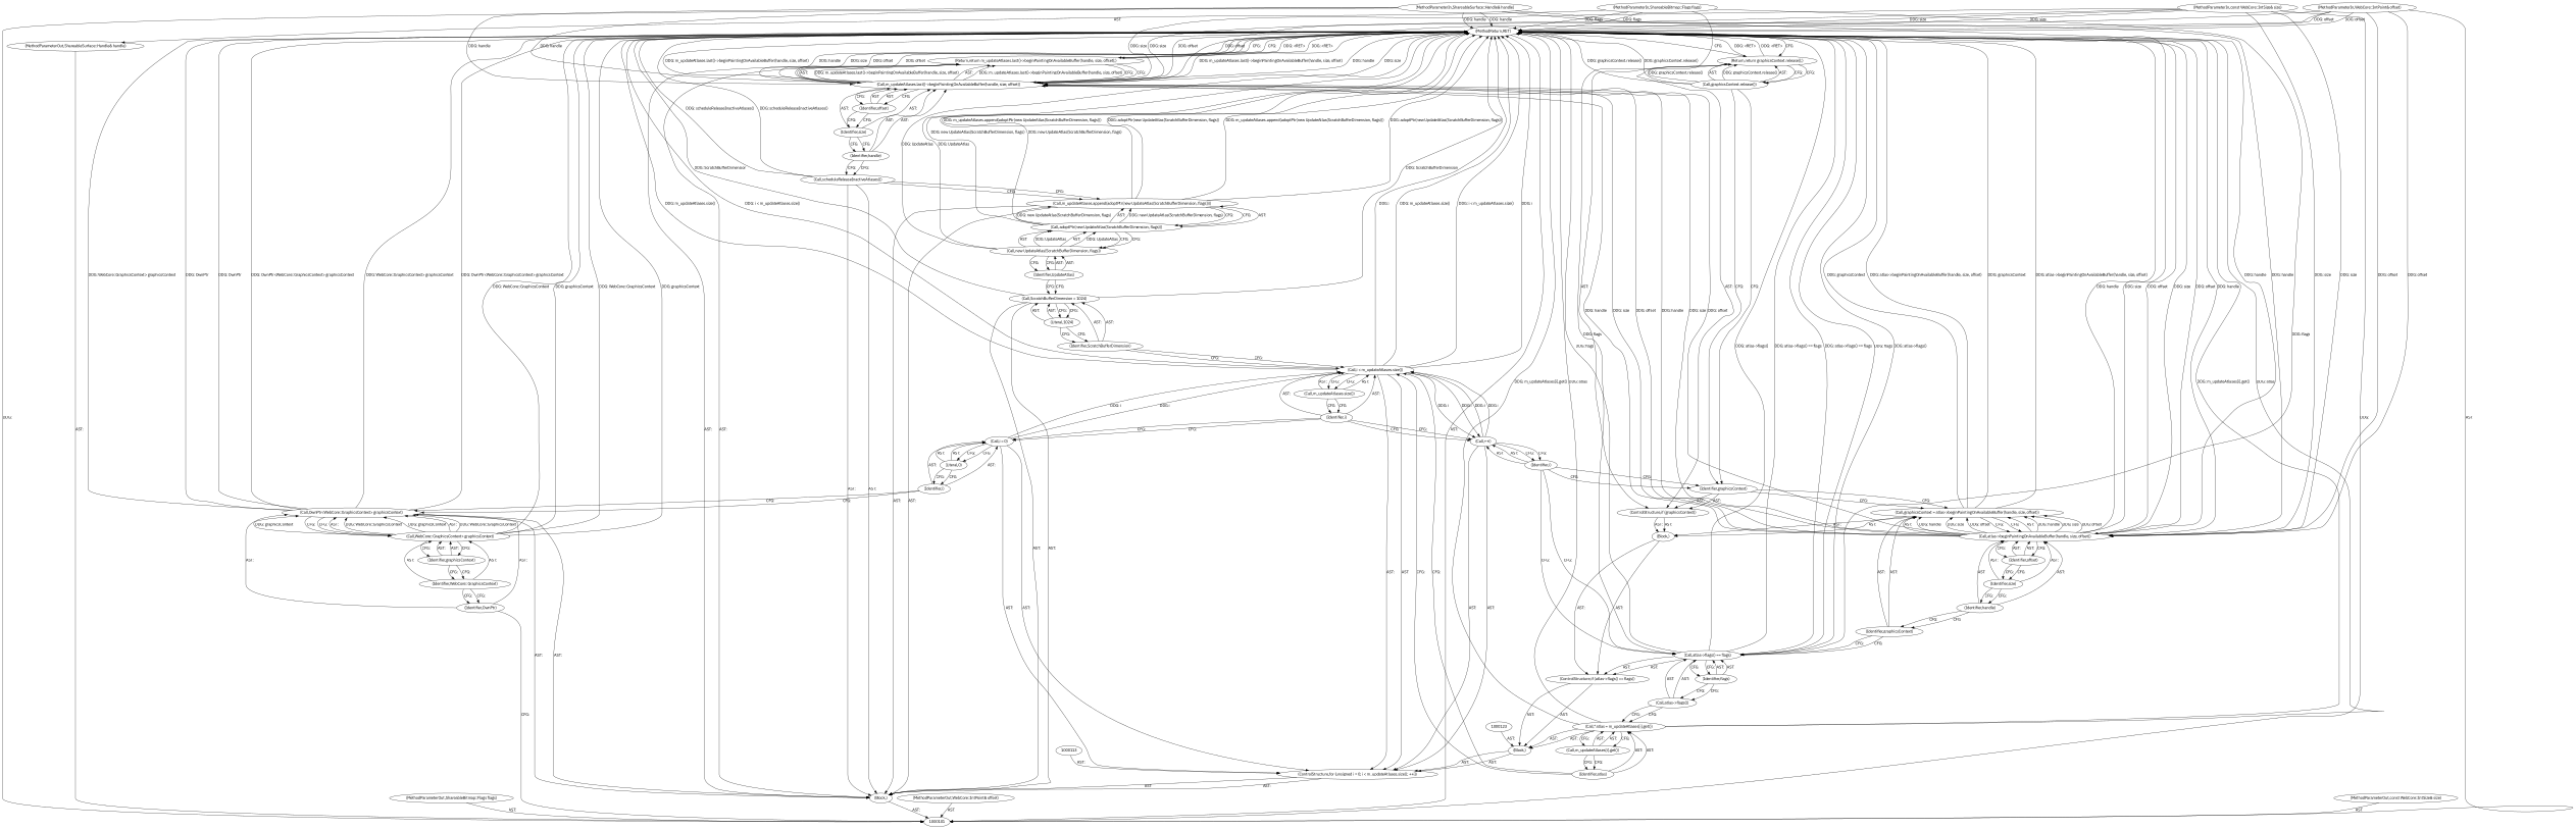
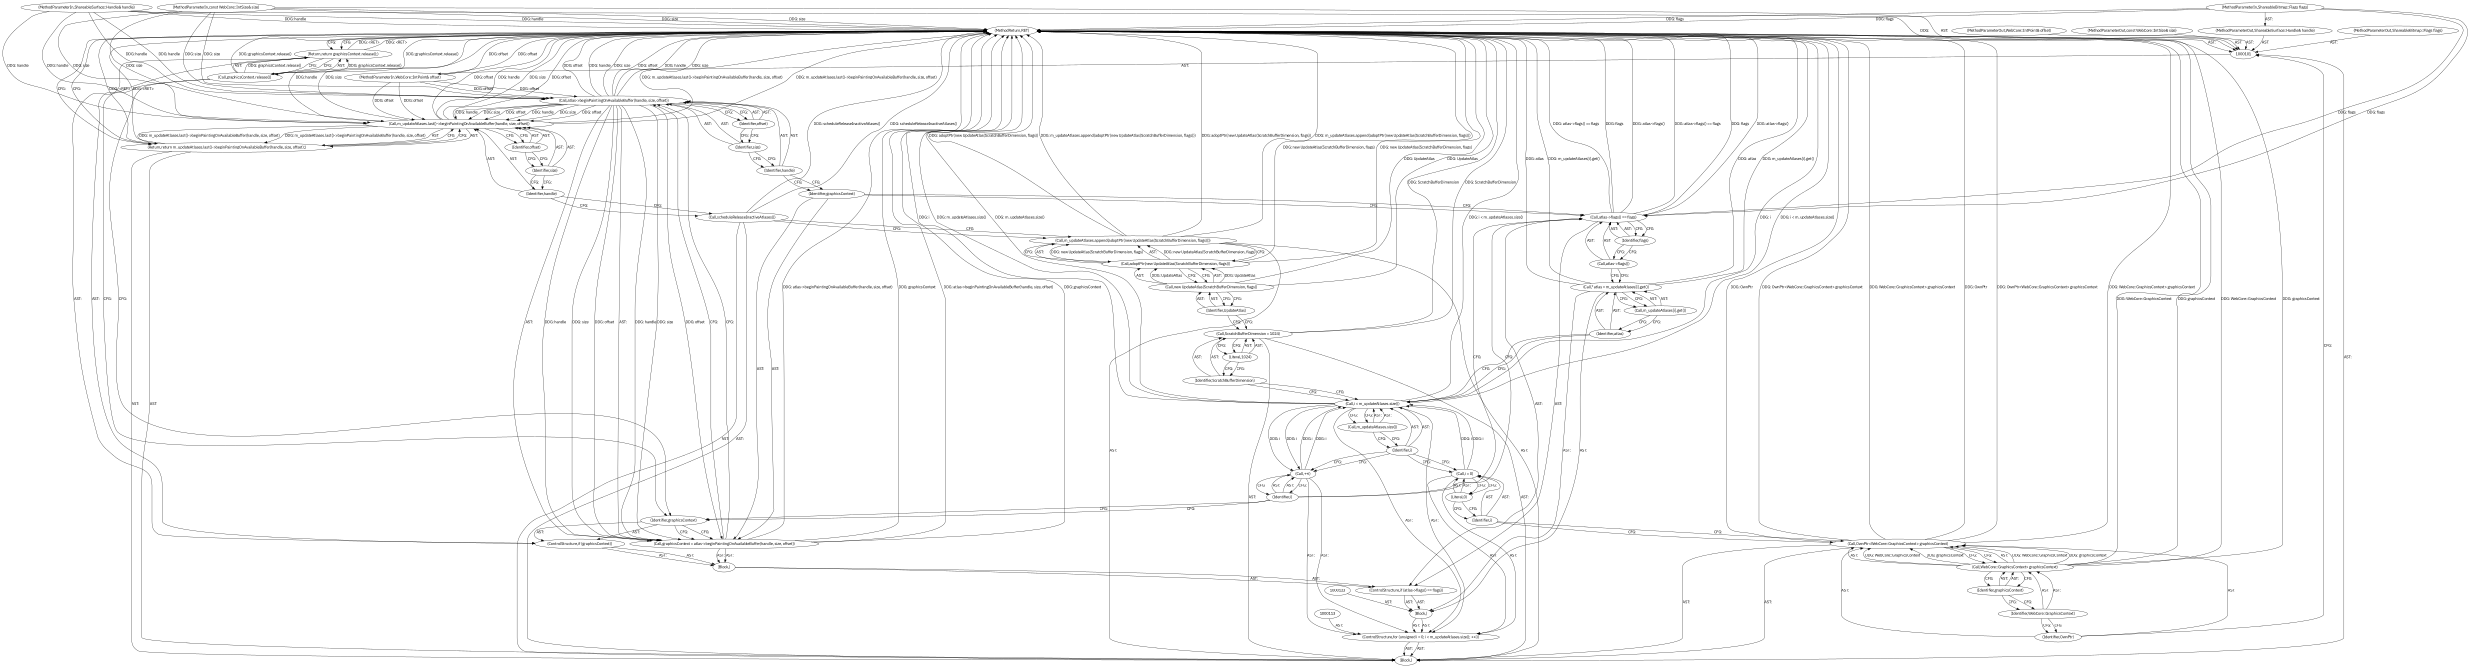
  digraph {
    fontname="IBM Plex Sans"
    node [fontname="IBM Plex Sans"]
    edge [fontname="IBM Plex Sans"]
    n1 [label="(MethodParameterIn,ShareableBitmap::Flags flags)"]
    n2 [label="(MethodReturn,RET)"]
    n3 [label="(Call,atlas->flags() == flags)"]
    n4 [label="(MethodParameterOut,ShareableSurface::Handle& handle)"]
    1000101
    n6 [label="(Return,return m_updateAtlases.last()->beginPaintingOnAvailableBuffer(handle, size, offset);)"]
    n7 [label="(Return,return graphicsContext.release();)"]
    n8 [label="(Identifier,flags)"]
    n9 [label="(ControlStructure,if (atlas->flags() == flags))"]
    n10 [label="(MethodParameterOut,ShareableBitmap::Flags flags)"]
    n11 [label="(MethodParameterIn,ShareableSurface::Handle& handle)"]
    n12 [label="(Call,m_updateAtlases.last()->beginPaintingOnAvailableBuffer(handle, size, offset))"]
    n13 [label="(Call,atlas->beginPaintingOnAvailableBuffer(handle, size, offset))"]
    n14 [label="(Identifier,offset)"]
    n15 [label="(Call,graphicsContext = atlas->beginPaintingOnAvailableBuffer(handle, size, offset))"]
    n16 [label="(Identifier,offset)"]
    n17 [label="(MethodParameterIn,WebCore::IntPoint& offset)"]
    n18 [label="(MethodParameterOut,WebCore::IntPoint& offset)"]
    n19 [label="(Block,)"]
    n20 [label="(ControlStructure,if (graphicsContext))"]
    n21 [label="(Call,graphicsContext.release())"]
    n22 [label="(MethodParameterIn,const WebCore::IntSize& size)"]
    n23 [label="(MethodParameterOut,const WebCore::IntSize& size)"]
    n24 [label="(Call,ScratchBufferDimension = 1024)"]
    n25 [label="(Literal,1024)"]
    n26 [label="(Identifier,ScratchBufferDimension)"]
    n27 [label="(Call,i < m_updateAtlases.size())"]
    n28 [label="(ControlStructure,for (unsigned i = 0; i < m_updateAtlases.size(); ++i))"]
    n29 [label="(Call,m_updateAtlases.size())"]
    n30 [label="(Call,++i)"]
    n31 [label="(Call,adoptPtr(new UpdateAtlas(ScratchBufferDimension, flags)))"]
    n32 [label="(Call,new UpdateAtlas(ScratchBufferDimension, flags))"]
    n33 [label="(Call,m_updateAtlases.append(adoptPtr(new UpdateAtlas(ScratchBufferDimension, flags))))"]
    n34 [label="(Identifier,UpdateAtlas)"]
    n35 [label="(Call,scheduleReleaseInactiveAtlases())"]
    n36 [label="(Identifier,size)"]
    n37 [label="(Identifier,handle)"]
    n38 [label="(Call,WebCore::GraphicsContext> graphicsContext)"]
    n39 [label="(Identifier,graphicsContext)"]
    n40 [label="(Call,OwnPtr<WebCore::GraphicsContext> graphicsContext)"]
    n41 [label="(Identifier,WebCore::GraphicsContext)"]
    n42 [label="(Identifier,OwnPtr)"]
    n43 [label="(Call,i = 0)"]
    n44 [label="(Literal,0)"]
    n45 [label="(Identifier,i)"]
    n46 [label="(Identifier,i)"]
    n47 [label="(Identifier,i)"]
    n48 [label="(Identifier,graphicsContext)"]
    n49 [label="(Call,* atlas = m_updateAtlases[i].get())"]
    n50 [label="(Call,m_updateAtlases[i].get())"]
    n51 [label="(Block,)"]
    n52 [label="(Identifier,atlas)"]
    n53 [label="(Call,atlas->flags())"]
    n54 [label="(Block,)"]
    n55 [label="(Identifier,graphicsContext)"]
    n56 [label="(Identifier,size)"]
    n57 [label="(Identifier,handle)"]
    1000113
    1000123
    n1 -> n2 [label="DDG: flags"]
    n1 -> n2 [label="DDG: flags"]
    n1 -> n3 [label="DDG: flags"]
    n1 -> n3 [label="DDG: flags"]
    n1 -> n4 [label="AST: "]
    n2 -> 1000101 [label="AST: "]
    n2 -> n6 [label="CFG: "]
    n2 -> n6 [label="CFG: "]
    n2 -> n7 [label="CFG: "]
    n2 -> n7 [label="CFG: "]
    n3 -> n2 [label="DDG: atlas->flags() == flags"]
    n3 -> n2 [label="DDG: flags"]
    n3 -> n2 [label="DDG: atlas->flags()"]
    n3 -> n2 [label="DDG: atlas->flags() == flags"]
    n3 -> n2 [label="DDG: flags"]
    n3 -> n2 [label="DDG: atlas->flags()"]
    n3 -> n8 [label="CFG: "]
    n3 -> n8 [label="CFG: "]
    n3 -> n9 [label="AST: "]
    n3 -> n9 [label="AST: "]
    n4 -> 1000101 [label="AST: "]
    n6 -> n2 [label="DDG: <RET>"]
    n6 -> n2 [label="DDG: <RET>"]
    n6 -> n12 [label="CFG: "]
    n6 -> n12 [label="CFG: "]
    n6 -> n19 [label="AST: "]
    n6 -> n19 [label="AST: "]
    n7 -> n2 [label="DDG: <RET>"]
    n7 -> n2 [label="DDG: <RET>"]
    n7 -> n20 [label="AST: "]
    n7 -> n20 [label="AST: "]
    n7 -> n21 [label="CFG: "]
    n7 -> n21 [label="CFG: "]
    n8 -> n3 [label="AST: "]
    n8 -> n3 [label="AST: "]
    n8 -> n53 [label="CFG: "]
    n8 -> n53 [label="CFG: "]
    n9 -> n51 [label="AST: "]
    n9 -> n51 [label="AST: "]
    n10 -> 1000101 [label="AST: "]
    n11 -> n2 [label="DDG: handle"]
    n11 -> n2 [label="DDG: handle"]
    n11 -> 1000101 [label="DDG: "]
    n11 -> n12 [label="DDG: handle"]
    n11 -> n12 [label="DDG: handle"]
    n11 -> n13 [label="DDG: handle"]
    n11 -> n13 [label="DDG: handle"]
    n12 -> n2 [label="DDG: m_updateAtlases.last()->beginPaintingOnAvailableBuffer(handle, size, offset)"]
    n12 -> n2 [label="DDG: handle"]
    n12 -> n2 [label="DDG: size"]
    n12 -> n2 [label="DDG: offset"]
    n12 -> n2 [label="DDG: m_updateAtlases.last()->beginPaintingOnAvailableBuffer(handle, size, offset)"]
    n12 -> n2 [label="DDG: handle"]
    n12 -> n2 [label="DDG: size"]
    n12 -> n2 [label="DDG: offset"]
    n12 -> n6 [label="AST: "]
    n12 -> n6 [label="DDG: m_updateAtlases.last()->beginPaintingOnAvailableBuffer(handle, size, offset)"]
    n12 -> n6 [label="AST: "]
    n12 -> n6 [label="DDG: m_updateAtlases.last()->beginPaintingOnAvailableBuffer(handle, size, offset)"]
    n12 -> n14 [label="CFG: "]
    n12 -> n14 [label="CFG: "]
    n13 -> n2 [label="DDG: handle"]
    n13 -> n2 [label="DDG: size"]
    n13 -> n2 [label="DDG: offset"]
    n13 -> n2 [label="DDG: handle"]
    n13 -> n2 [label="DDG: size"]
    n13 -> n2 [label="DDG: offset"]
    n13 -> n12 [label="DDG: handle"]
    n13 -> n12 [label="DDG: size"]
    n13 -> n12 [label="DDG: offset"]
    n13 -> n12 [label="DDG: handle"]
    n13 -> n12 [label="DDG: size"]
    n13 -> n12 [label="DDG: offset"]
    n13 -> n15 [label="AST: "]
    n13 -> n15 [label="DDG: handle"]
    n13 -> n15 [label="DDG: size"]
    n13 -> n15 [label="DDG: offset"]
    n13 -> n15 [label="AST: "]
    n13 -> n15 [label="DDG: handle"]
    n13 -> n15 [label="DDG: size"]
    n13 -> n15 [label="DDG: offset"]
    n13 -> n16 [label="CFG: "]
    n13 -> n16 [label="CFG: "]
    n14 -> n12 [label="AST: "]
    n14 -> n12 [label="AST: "]
    n14 -> n36 [label="CFG: "]
    n14 -> n36 [label="CFG: "]
    n15 -> n2 [label="DDG: atlas->beginPaintingOnAvailableBuffer(handle, size, offset)"]
    n15 -> n2 [label="DDG: graphicsContext"]
    n15 -> n2 [label="DDG: atlas->beginPaintingOnAvailableBuffer(handle, size, offset)"]
    n15 -> n2 [label="DDG: graphicsContext"]
    n15 -> n13 [label="CFG: "]
    n15 -> n13 [label="CFG: "]
    n15 -> n54 [label="AST: "]
    n15 -> n54 [label="AST: "]
    n16 -> n13 [label="AST: "]
    n16 -> n13 [label="AST: "]
    n16 -> n56 [label="CFG: "]
    n16 -> n56 [label="CFG: "]
    n17 -> n2 [label="DDG: offset"]
    n17 -> n2 [label="DDG: offset"]
-   n17 -> 1000101 [label="AST: "]
+   1000101 -> n17 [label="AST: "]
    n17 -> n12 [label="DDG: offset"]
    n17 -> n12 [label="DDG: offset"]
    n17 -> n13 [label="DDG: offset"]
    n17 -> n13 [label="DDG: offset"]
    n18 -> 1000101 [label="AST: "]
    n19 -> 1000101 [label="AST: "]
    n20 -> n54 [label="AST: "]
    n20 -> n54 [label="AST: "]
    n21 -> n2 [label="DDG: graphicsContext.release()"]
    n21 -> n2 [label="DDG: graphicsContext.release()"]
    n21 -> n7 [label="AST: "]
    n21 -> n7 [label="DDG: graphicsContext.release()"]
    n21 -> n7 [label="AST: "]
    n21 -> n7 [label="DDG: graphicsContext.release()"]
    n21 -> n48 [label="CFG: "]
    n21 -> n48 [label="CFG: "]
    n22 -> n2 [label="DDG: size"]
    n22 -> n2 [label="DDG: size"]
-   n22 -> 1000101 [label="DDG: "]
+   n22 -> 1000101 [label="AST: "]
    n22 -> n12 [label="DDG: size"]
    n22 -> n12 [label="DDG: size"]
    n22 -> n13 [label="DDG: size"]
    n22 -> n13 [label="DDG: size"]
    n23 -> 1000101 [label="AST: "]
    n24 -> n2 [label="DDG: ScratchBufferDimension"]
    n24 -> n2 [label="DDG: ScratchBufferDimension"]
    n24 -> n19 [label="AST: "]
    n24 -> n19 [label="AST: "]
    n24 -> n25 [label="CFG: "]
    n24 -> n25 [label="CFG: "]
    n25 -> n24 [label="AST: "]
    n25 -> n24 [label="AST: "]
    n25 -> n26 [label="CFG: "]
    n25 -> n26 [label="CFG: "]
    n26 -> n24 [label="AST: "]
    n26 -> n24 [label="AST: "]
    n26 -> n27 [label="CFG: "]
    n26 -> n27 [label="CFG: "]
    n27 -> n2 [label="DDG: i < m_updateAtlases.size()"]
    n27 -> n2 [label="DDG: i"]
    n27 -> n2 [label="DDG: m_updateAtlases.size()"]
    n27 -> n2 [label="DDG: i < m_updateAtlases.size()"]
    n27 -> n2 [label="DDG: i"]
    n27 -> n2 [label="DDG: m_updateAtlases.size()"]
    n27 -> n28 [label="AST: "]
    n27 -> n28 [label="AST: "]
    n27 -> n29 [label="CFG: "]
    n27 -> n29 [label="CFG: "]
    n27 -> n30 [label="DDG: i"]
    n27 -> n30 [label="DDG: i"]
    n28 -> n19 [label="AST: "]
    n28 -> n19 [label="AST: "]
    n29 -> n27 [label="AST: "]
    n29 -> n27 [label="AST: "]
    n29 -> n46 [label="CFG: "]
    n29 -> n46 [label="CFG: "]
    n30 -> n27 [label="DDG: i"]
    n30 -> n27 [label="DDG: i"]
    n30 -> n28 [label="AST: "]
    n30 -> n28 [label="AST: "]
    n30 -> n47 [label="CFG: "]
    n30 -> n47 [label="CFG: "]
    n31 -> n2 [label="DDG: new UpdateAtlas(ScratchBufferDimension, flags)"]
    n31 -> n2 [label="DDG: new UpdateAtlas(ScratchBufferDimension, flags)"]
    n31 -> n32 [label="CFG: "]
    n31 -> n32 [label="CFG: "]
    n31 -> n33 [label="AST: "]
    n31 -> n33 [label="DDG: new UpdateAtlas(ScratchBufferDimension, flags)"]
    n31 -> n33 [label="AST: "]
    n31 -> n33 [label="DDG: new UpdateAtlas(ScratchBufferDimension, flags)"]
    n32 -> n2 [label="DDG: UpdateAtlas"]
    n32 -> n2 [label="DDG: UpdateAtlas"]
    n32 -> n31 [label="AST: "]
    n32 -> n31 [label="DDG: UpdateAtlas"]
    n32 -> n31 [label="AST: "]
    n32 -> n31 [label="DDG: UpdateAtlas"]
    n32 -> n34 [label="CFG: "]
    n32 -> n34 [label="CFG: "]
    n33 -> n2 [label="DDG: m_updateAtlases.append(adoptPtr(new UpdateAtlas(ScratchBufferDimension, flags)))"]
    n33 -> n2 [label="DDG: adoptPtr(new UpdateAtlas(ScratchBufferDimension, flags))"]
    n33 -> n2 [label="DDG: m_updateAtlases.append(adoptPtr(new UpdateAtlas(ScratchBufferDimension, flags)))"]
    n33 -> n2 [label="DDG: adoptPtr(new UpdateAtlas(ScratchBufferDimension, flags))"]
    n33 -> n19 [label="AST: "]
    n33 -> n19 [label="AST: "]
    n33 -> n31 [label="CFG: "]
    n33 -> n31 [label="CFG: "]
    n34 -> n24 [label="CFG: "]
    n34 -> n24 [label="CFG: "]
    n34 -> n32 [label="AST: "]
    n34 -> n32 [label="AST: "]
    n35 -> n2 [label="DDG: scheduleReleaseInactiveAtlases()"]
    n35 -> n2 [label="DDG: scheduleReleaseInactiveAtlases()"]
    n35 -> n19 [label="AST: "]
    n35 -> n19 [label="AST: "]
    n35 -> n33 [label="CFG: "]
    n35 -> n33 [label="CFG: "]
    n36 -> n12 [label="AST: "]
    n36 -> n12 [label="AST: "]
    n36 -> n37 [label="CFG: "]
    n36 -> n37 [label="CFG: "]
    n37 -> n12 [label="AST: "]
    n37 -> n12 [label="AST: "]
    n37 -> n35 [label="CFG: "]
    n37 -> n35 [label="CFG: "]
    n38 -> n2 [label="DDG: WebCore::GraphicsContext"]
    n38 -> n2 [label="DDG: graphicsContext"]
    n38 -> n2 [label="DDG: WebCore::GraphicsContext"]
    n38 -> n2 [label="DDG: graphicsContext"]
    n38 -> n39 [label="CFG: "]
    n38 -> n39 [label="CFG: "]
    n38 -> n40 [label="AST: "]
    n38 -> n40 [label="DDG: WebCore::GraphicsContext"]
    n38 -> n40 [label="DDG: graphicsContext"]
    n38 -> n40 [label="AST: "]
    n38 -> n40 [label="DDG: WebCore::GraphicsContext"]
    n38 -> n40 [label="DDG: graphicsContext"]
    n39 -> n38 [label="AST: "]
    n39 -> n38 [label="AST: "]
    n39 -> n41 [label="CFG: "]
    n39 -> n41 [label="CFG: "]
    n40 -> n2 [label="DDG: OwnPtr"]
    n40 -> n2 [label="DDG: OwnPtr<WebCore::GraphicsContext> graphicsContext"]
    n40 -> n2 [label="DDG: WebCore::GraphicsContext> graphicsContext"]
    n40 -> n2 [label="DDG: OwnPtr"]
    n40 -> n2 [label="DDG: OwnPtr<WebCore::GraphicsContext> graphicsContext"]
    n40 -> n2 [label="DDG: WebCore::GraphicsContext> graphicsContext"]
    n40 -> n19 [label="AST: "]
    n40 -> n19 [label="AST: "]
    n40 -> n38 [label="CFG: "]
    n40 -> n38 [label="CFG: "]
    n41 -> n38 [label="AST: "]
    n41 -> n38 [label="AST: "]
    n41 -> n42 [label="CFG: "]
    n41 -> n42 [label="CFG: "]
    n42 -> 1000101 [label="CFG: "]
    n42 -> n40 [label="AST: "]
    n42 -> n40 [label="AST: "]
    n43 -> n27 [label="DDG: i"]
    n43 -> n27 [label="DDG: i"]
    n43 -> n28 [label="AST: "]
    n43 -> n28 [label="AST: "]
    n43 -> n44 [label="CFG: "]
    n43 -> n44 [label="CFG: "]
    n44 -> n43 [label="AST: "]
    n44 -> n43 [label="AST: "]
    n44 -> n45 [label="CFG: "]
    n44 -> n45 [label="CFG: "]
    n45 -> n40 [label="CFG: "]
    n45 -> n40 [label="CFG: "]
    n45 -> n43 [label="AST: "]
    n45 -> n43 [label="AST: "]
    n46 -> n27 [label="AST: "]
    n46 -> n27 [label="AST: "]
    n46 -> n30 [label="CFG: "]
    n46 -> n30 [label="CFG: "]
    n46 -> n43 [label="CFG: "]
    n46 -> n43 [label="CFG: "]
    n47 -> n3 [label="CFG: "]
    n47 -> n3 [label="CFG: "]
    n47 -> n30 [label="AST: "]
    n47 -> n30 [label="AST: "]
    n47 -> n48 [label="CFG: "]
    n47 -> n48 [label="CFG: "]
    n48 -> n15 [label="CFG: "]
    n48 -> n15 [label="CFG: "]
    n48 -> n20 [label="AST: "]
    n48 -> n20 [label="AST: "]
    n49 -> n2 [label="DDG: atlas"]
    n49 -> n2 [label="DDG: m_updateAtlases[i].get()"]
    n49 -> n2 [label="DDG: atlas"]
    n49 -> n2 [label="DDG: m_updateAtlases[i].get()"]
    n49 -> n50 [label="CFG: "]
    n49 -> n50 [label="CFG: "]
    n49 -> n51 [label="AST: "]
    n49 -> n51 [label="AST: "]
    n50 -> n49 [label="AST: "]
    n50 -> n49 [label="AST: "]
    n50 -> n52 [label="CFG: "]
    n50 -> n52 [label="CFG: "]
    n51 -> n28 [label="AST: "]
    n51 -> n28 [label="AST: "]
    n52 -> n27 [label="CFG: "]
    n52 -> n27 [label="CFG: "]
    n52 -> n49 [label="AST: "]
    n52 -> n49 [label="AST: "]
    n53 -> n3 [label="AST: "]
    n53 -> n3 [label="AST: "]
    n53 -> n49 [label="CFG: "]
    n53 -> n49 [label="CFG: "]
    n54 -> n9 [label="AST: "]
    n54 -> n9 [label="AST: "]
    n55 -> n3 [label="CFG: "]
    n55 -> n3 [label="CFG: "]
    n55 -> n15 [label="AST: "]
    n55 -> n15 [label="AST: "]
    n56 -> n13 [label="AST: "]
    n56 -> n13 [label="AST: "]
    n56 -> n57 [label="CFG: "]
    n56 -> n57 [label="CFG: "]
    n57 -> n13 [label="AST: "]
    n57 -> n13 [label="AST: "]
    n57 -> n55 [label="CFG: "]
    n57 -> n55 [label="CFG: "]
    1000113 -> n28 [label="AST: "]
    1000123 -> n51 [label="AST: "]
  }
